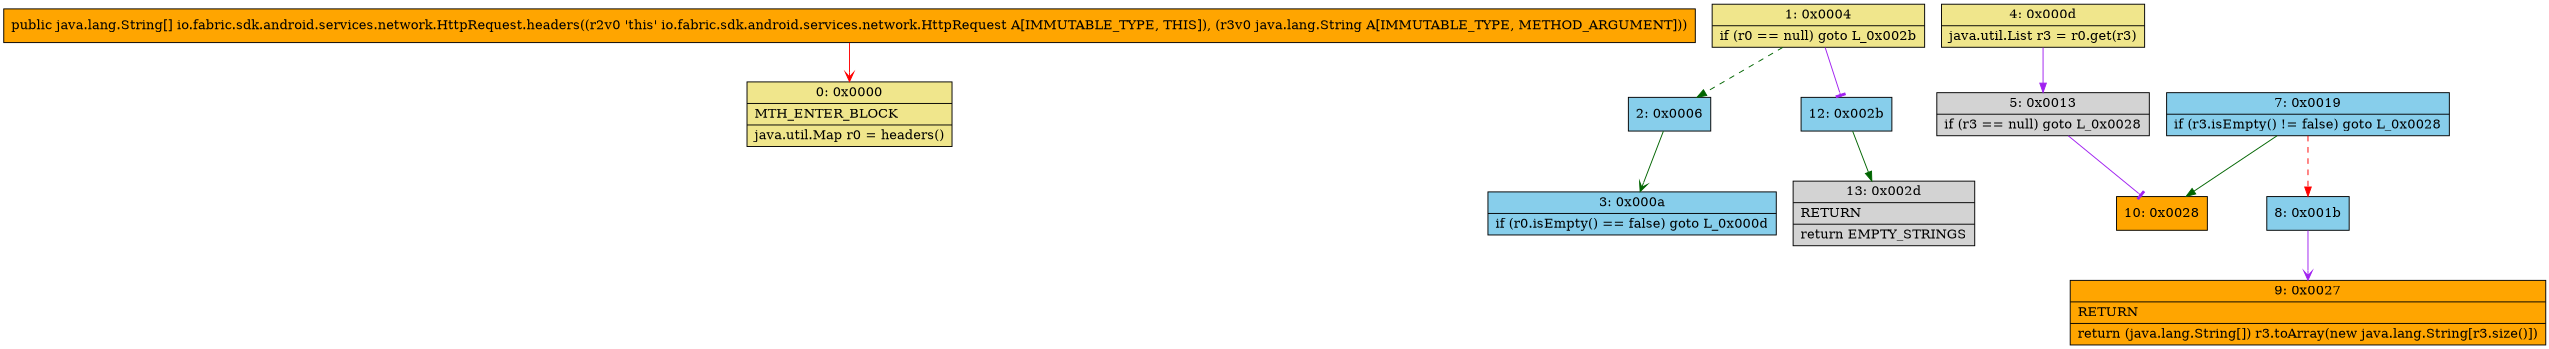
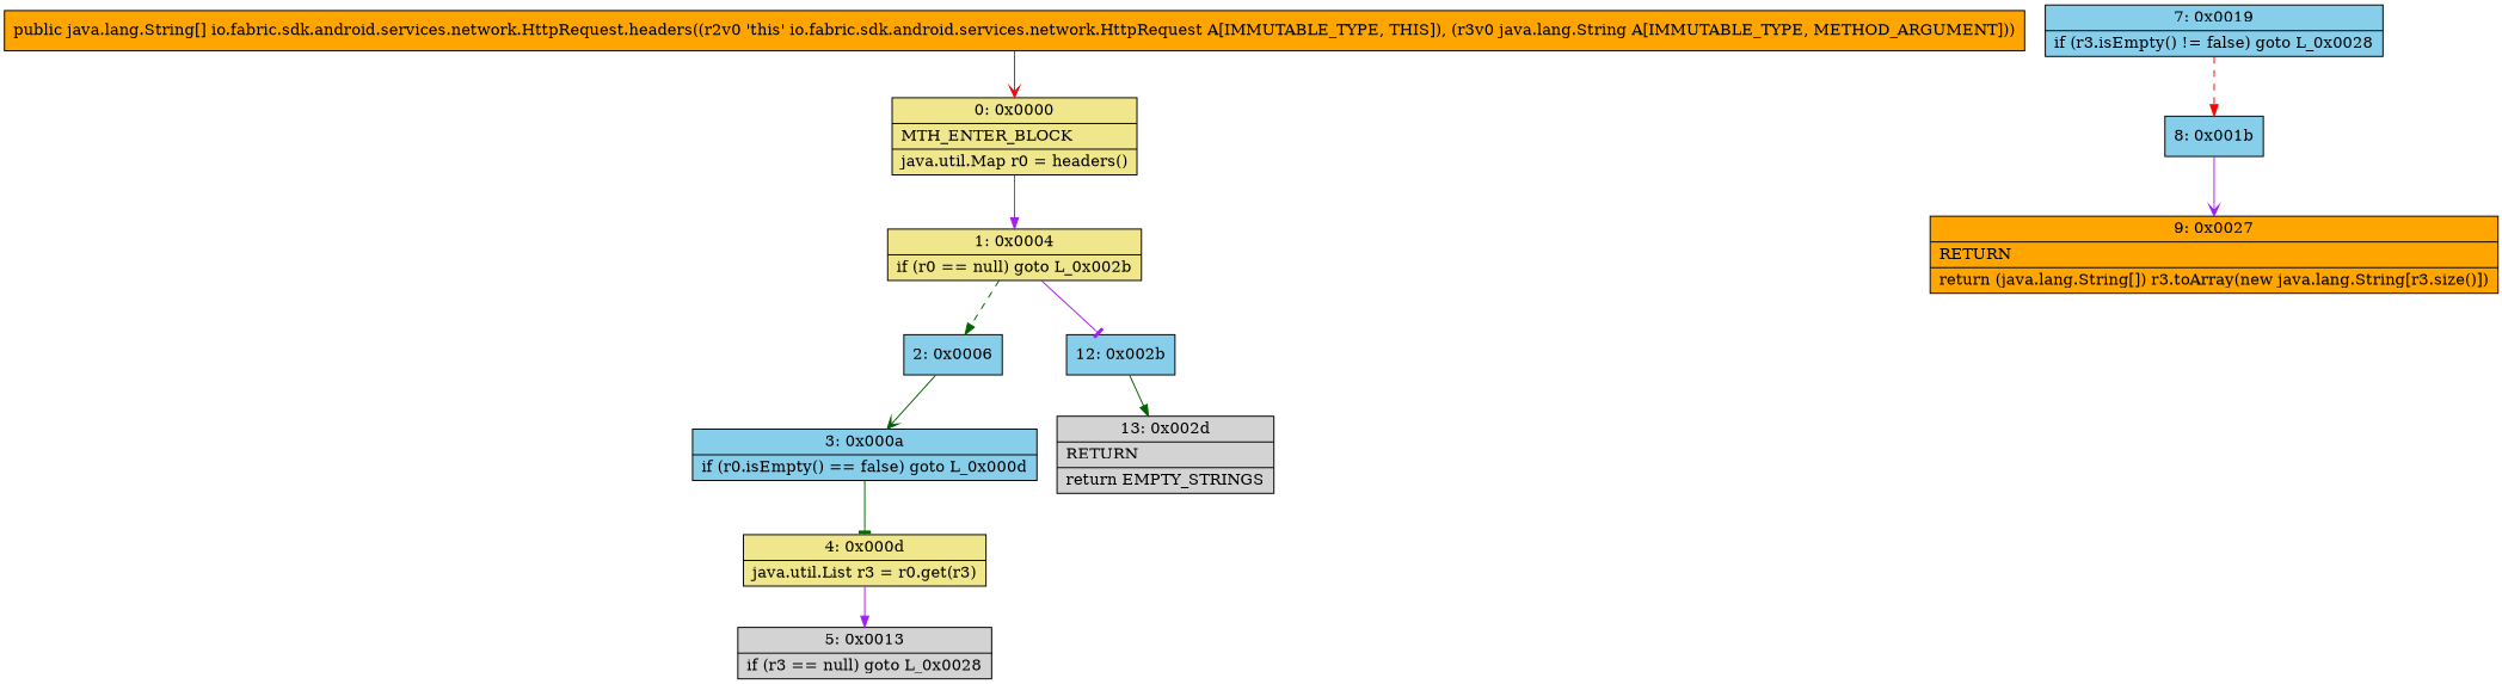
  digraph {
    node [fillcolor=skyblue shape=record style=filled]
    edge [arrowhead=normal color=purple]
    n1 [fillcolor=khaki label="{0\:\ 0x0000|MTH_ENTER_BLOCK\l|java.util.Map r0 = headers()\l}"]
    n2 [fillcolor=khaki label="{1\:\ 0x0004|if (r0 == null) goto L_0x002b\l}"]
    n3 [label="{2\:\ 0x0006}"]
    n4 [label="{12\:\ 0x002b}"]
    n5 [label="{3\:\ 0x000a|if (r0.isEmpty() == false) goto L_0x000d\l}"]
    n6 [fillcolor=lightgrey label="{13\:\ 0x002d|RETURN\l|return EMPTY_STRINGS\l}"]
    n7 [fillcolor=khaki label="{4\:\ 0x000d|java.util.List r3 = r0.get(r3)\l}"]
    n8 [fillcolor=lightgrey label="{5\:\ 0x0013|if (r3 == null) goto L_0x0028\l}"]
-   n9 [fillcolor=orange label="{10\:\ 0x0028}"]
    n10 [label="{7\:\ 0x0019|if (r3.isEmpty() != false) goto L_0x0028\l}"]
    n11 [label="{8\:\ 0x001b}"]
    n12 [fillcolor=orange label="{9\:\ 0x0027|RETURN\l|return (java.lang.String[]) r3.toArray(new java.lang.String[r3.size()])\l}"]
    n13 [fillcolor=orange label="{public java.lang.String[] io.fabric.sdk.android.services.network.HttpRequest.headers((r2v0 'this' io.fabric.sdk.android.services.network.HttpRequest A[IMMUTABLE_TYPE, THIS]), (r3v0 java.lang.String A[IMMUTABLE_TYPE, METHOD_ARGUMENT])) }"]
+   n1 -> n2
    n2 -> n3 [color=darkgreen style=dashed]
    n2 -> n4 [arrowhead=tee]
    n3 -> n5 [arrowhead=vee color=darkgreen]
    n4 -> n6 [color=darkgreen]
+   n5 -> n7 [arrowhead=tee color=darkgreen]
    n7 -> n8
-   n8 -> n9 [arrowhead=tee]
-   n10 -> n9 [color=darkgreen]
    n10 -> n11 [color=red style=dashed]
    n11 -> n12 [arrowhead=vee]
    n13 -> n1 [arrowhead=vee color=red]
  }
